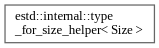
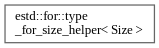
  digraph {
    rankdir=TB
    fontname="Liberation Serif"
-   n1 [color=grey40 fillcolor=white fontname="Liberation Serif" fontsize=10 height=0.2 label="estd::internal::type\l_for_size_helper\< Size \>" shape=box style=filled width=0.4]
+   n1 [color=grey40 fillcolor=white fontname="Liberation Serif" fontsize=10 height=0.2 label="estd::for::type\l_for_size_helper\< Size \>" shape=box style=filled width=0.4]
  }
